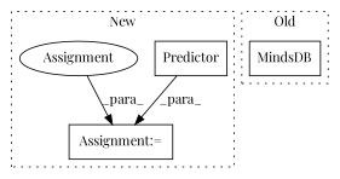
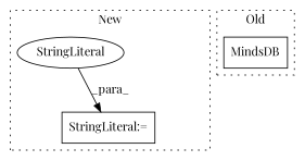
  digraph {
    fontname="Playfair Display"
    node [a=32 fontname="Playfair Display" shape=box]
    edge [fontname="Playfair Display"]
-   n1 [l="10,1" label=Predictor s="142,167"]
-   n2 [a=45 l=15 label=Assignment s=152 shape=ellipse]
-   n3 [a=7 l=1 label="Assignment:=" s=141]
+   n2 [a=45 l=15 label=StringLiteral s=152 shape=ellipse]
+   n3 [a=7 l=1 label="StringLiteral:=" s=141]
    n4 [l=9 label=MindsDB s=74]
    subgraph cluster_1 {
      label=New
      style=dotted
-     n1
      n2
      n3
    }
    subgraph cluster_2 {
      label=Old
      style=dotted
      n4
    }
-   n1 -> n3 [label=_para_]
    n2 -> n3 [label=_para_]
  }
